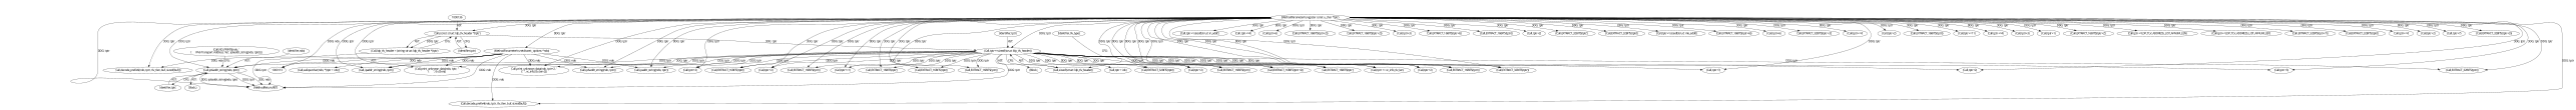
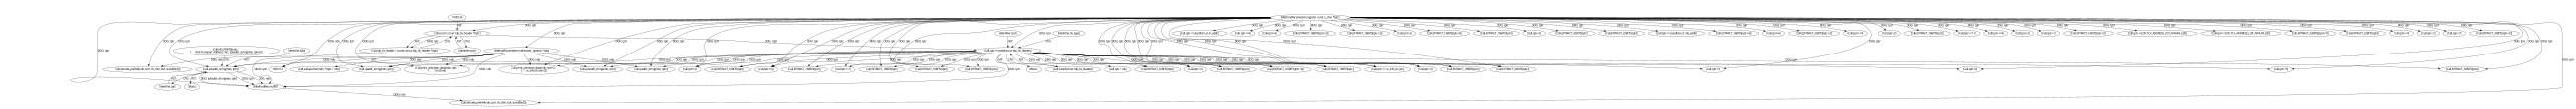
  digraph {
    fontname="Open Sans"
    node [fontname="Open Sans"]
    edge [fontname="Open Sans"]
    n1 [label="(Call,ip6addr_string(ndo, tptr))"]
    n2 [label="(MethodReturn,RET)"]
    n3 [label="(Identifier,tptr)"]
    n4 [label="(Block,)"]
    n5 [label="(MethodParameterIn,netdissect_options *ndo)"]
    n6 [label="(Call,ipaddr_string(ndo, tptr))"]
    n7 [label="(Call,decode_prefix6(ndo, tptr, tlv_tlen, buf, sizeof(buf)))"]
    n8 [label="(Call,print_unknown_data(ndo, tptr, \"\n\t      \", tlv_tlen))"]
    n9 [label="(Call,print_unknown_data(ndo, tptr+2, \"\n\t\t  \", vc_info_tlv_len-2))"]
    n10 [label="(Call,ip6addr_string(ndo, tptr))"]
    n11 [label="(Call,decode_prefix4(ndo, tptr, tlv_tlen, buf, sizeof(buf)))"]
    n12 [label="(Call,safeputchar(ndo, *(tptr + idx)))"]
    n13 [label="(Call,ipaddr_string(ndo, tptr))"]
    1000113
    n15 [label="(Call,tptr+=sizeof(struct ldp_tlv_header))"]
    n16 [label="(Call,tptr+2)"]
    n17 [label="(Call,tptr+2)"]
    n18 [label="(Call,EXTRACT_16BITS(tptr))"]
    n19 [label="(Call,tptr += vc_info_tlv_len)"]
    n20 [label="(Call,EXTRACT_16BITS(tptr))"]
    n21 [label="(Call,tptr+3)"]
    n22 [label="(Call,EXTRACT_32BITS(tptr))"]
    n23 [label="(Call,EXTRACT_16BITS(tptr))"]
    n24 [label="(Call,tptr+=1)"]
    n25 [label="(Call,sizeof(struct ldp_tlv_header))"]
    n26 [label="(Block,)"]
    n27 [label="(Call,EXTRACT_16BITS(tptr))"]
    n28 [label="(Call,tptr + idx)"]
    n29 [label="(Call,EXTRACT_16BITS(tptr))"]
    n30 [label="(Call,EXTRACT_16BITS(tptr))"]
    n31 [label="(Call,EXTRACT_32BITS(tptr))"]
    n32 [label="(Call,tptr+2)"]
    n33 [label="(Call,EXTRACT_16BITS(tptr))"]
    n34 [label="(Call,EXTRACT_16BITS(tptr))"]
    n35 [label="(Call,EXTRACT_16BITS(tptr+2))"]
    n36 [label="(Call,tptr+2)"]
    n37 [label="(Call,EXTRACT_32BITS(tptr))"]
    n38 [label="(Call,tptr+2)"]
    n39 [label="(Call,tptr+3)"]
    n40 [label="(Call,(const struct ldp_tlv_header *)tptr)"]
    n41 [label="(Identifier,tptr)"]
-   n42 [label="(Call,ldp_tlv_header = (string struct ldp_tlv_header *)tptr)"]
+   n42 [label="(Call,ldp_tlv_header = (const struct ldp_tlv_header *)tptr)"]
    n43 [label="(MethodParameterIn,register const u_char *tptr)"]
    n44 [label="(Call,tptr+=sizeof(struct in_addr))"]
    n45 [label="(Call,tptr+=4)"]
    n46 [label="(Call,tptr+6)"]
    n47 [label="(Call,EXTRACT_16BITS(tptr+2))"]
    n48 [label="(Call,EXTRACT_16BITS(tptr+2))"]
    n49 [label="(Call,tptr+3)"]
    n50 [label="(Call,EXTRACT_16BITS(tptr+6))"]
    n51 [label="(Call,EXTRACT_16BITS(tptr))"]
    n52 [label="(Call,tptr+2)"]
    n53 [label="(Call,EXTRACT_32BITS(tptr))"]
    n54 [label="(Call,EXTRACT_32BITS(tptr))"]
    n55 [label="(Call,tptr+=sizeof(struct in6_addr))"]
    n56 [label="(Call,EXTRACT_16BITS(tptr+6))"]
    n57 [label="(Call,tptr+6)"]
    n58 [label="(Call,EXTRACT_32BITS(tptr+3))"]
    n59 [label="(Call,tptr+=4)"]
    n60 [label="(Call,tptr+2)"]
    n61 [label="(Call,EXTRACT_16BITS(tptr))"]
    n62 [label="(Call,tptr+=11)"]
    n63 [label="(Call,tptr+=4)"]
    n64 [label="(Call,tptr+3)"]
    n65 [label="(Call,tptr+1)"]
    n66 [label="(Call,EXTRACT_16BITS(tptr+2))"]
    n67 [label="(Call,tptr+=LDP_TLV_ADDRESS_LIST_AFNUM_LEN)"]
    n68 [label="(Call,tptr+=LDP_TLV_ADDRESS_LIST_AFNUM_LEN)"]
    n69 [label="(Call,EXTRACT_32BITS(tptr+7))"]
    n70 [label="(Call,EXTRACT_32BITS(tptr))"]
    n71 [label="(Call,tptr+=4)"]
    n72 [label="(Call,tptr+2)"]
    n73 [label="(Call,tptr+7)"]
    n74 [label="(Call,EXTRACT_32BITS(tptr+3))"]
    n75 [label="(Call,ND_PRINT((ndo, \"\n\t      IPv6 Transport Address: %s\", ip6addr_string(ndo, tptr))))"]
    n76 [label="(Identifier,tptr)"]
    n77 [label="(Identifier,tlv_type)"]
    n78 [label="(Identifier,ndo)"]
    1000136
    n1 -> n2 [label="DDG: tptr"]
    n1 -> n2 [label="DDG: ndo"]
    n1 -> n2 [label="DDG: ip6addr_string(ndo, tptr)"]
    n1 -> n3 [label="CFG: "]
    n1 -> n4 [label="AST: "]
    n3 -> n1 [label="AST: "]
    n5 -> n1 [label="DDG: ndo"]
    n5 -> n2 [label="DDG: ndo"]
    n5 -> n6 [label="DDG: ndo"]
    n5 -> n7 [label="DDG: ndo"]
    n5 -> n8 [label="DDG: ndo"]
    n5 -> n9 [label="DDG: ndo"]
    n5 -> n10 [label="DDG: ndo"]
-   n5 -> n11 [label="DDG: ndo"]
+   n2 -> n11 [label="DDG: ndo"]
    n5 -> n12 [label="DDG: ndo"]
    n5 -> n13 [label="DDG: ndo"]
    n5 -> 1000113 [label="AST: "]
    n15 -> n1 [label="DDG: tptr"]
    n15 -> n2 [label="DDG: tptr"]
    n15 -> n6 [label="DDG: tptr"]
    n15 -> n8 [label="DDG: tptr"]
    n15 -> n9 [label="DDG: tptr"]
    n15 -> n10 [label="DDG: tptr"]
    n15 -> n13 [label="DDG: tptr"]
    n15 -> n16 [label="DDG: tptr"]
    n15 -> n17 [label="DDG: tptr"]
    n15 -> n18 [label="DDG: tptr"]
    n15 -> n19 [label="DDG: tptr"]
    n15 -> n20 [label="DDG: tptr"]
    n15 -> n21 [label="DDG: tptr"]
    n15 -> n22 [label="DDG: tptr"]
    n15 -> n23 [label="DDG: tptr"]
    n15 -> n24 [label="DDG: tptr"]
    n15 -> n25 [label="CFG: "]
    n15 -> n26 [label="AST: "]
    n15 -> n27 [label="DDG: tptr"]
    n15 -> n28 [label="DDG: tptr"]
    n15 -> n29 [label="DDG: tptr"]
    n15 -> n30 [label="DDG: tptr"]
    n15 -> n31 [label="DDG: tptr"]
    n15 -> n32 [label="DDG: tptr"]
    n15 -> n33 [label="DDG: tptr"]
    n15 -> n34 [label="DDG: tptr"]
    n15 -> n35 [label="DDG: tptr"]
    n15 -> n36 [label="DDG: tptr"]
    n15 -> n37 [label="DDG: tptr"]
    n15 -> n38 [label="DDG: tptr"]
    n15 -> n39 [label="DDG: tptr"]
    n25 -> n15 [label="AST: "]
    n40 -> n15 [label="DDG: tptr"]
    n40 -> n41 [label="CFG: "]
    n40 -> n42 [label="AST: "]
    n40 -> n42 [label="DDG: tptr"]
    n41 -> n40 [label="AST: "]
    n42 -> n2 [label="DDG: tptr"]
    n42 -> n40 [label="CFG: "]
    n43 -> n1 [label="DDG: tptr"]
    n43 -> n2 [label="DDG: tptr"]
    n43 -> n5 [label="DDG: tptr"]
    n43 -> n6 [label="DDG: tptr"]
    n43 -> n7 [label="DDG: tptr"]
    n43 -> n8 [label="DDG: tptr"]
    n43 -> n9 [label="DDG: tptr"]
    n43 -> n10 [label="DDG: tptr"]
    n43 -> n11 [label="DDG: tptr"]
    n43 -> n13 [label="DDG: tptr"]
    n43 -> 1000113 [label="DDG: ndo"]
    n43 -> n15 [label="DDG: tptr"]
    n43 -> n16 [label="DDG: tptr"]
    n43 -> n17 [label="DDG: tptr"]
    n43 -> n18 [label="DDG: tptr"]
    n43 -> n19 [label="DDG: tptr"]
    n43 -> n20 [label="DDG: tptr"]
    n43 -> n21 [label="DDG: tptr"]
    n43 -> n22 [label="DDG: tptr"]
    n43 -> n23 [label="DDG: tptr"]
    n43 -> n24 [label="DDG: tptr"]
    n43 -> n27 [label="DDG: tptr"]
    n43 -> n29 [label="DDG: tptr"]
    n43 -> n30 [label="DDG: tptr"]
    n43 -> n31 [label="DDG: tptr"]
    n43 -> n32 [label="DDG: tptr"]
    n43 -> n33 [label="DDG: tptr"]
    n43 -> n34 [label="DDG: tptr"]
    n43 -> n35 [label="DDG: tptr"]
    n43 -> n36 [label="DDG: tptr"]
    n43 -> n37 [label="DDG: tptr"]
    n43 -> n38 [label="DDG: tptr"]
    n43 -> n39 [label="DDG: tptr"]
    n43 -> n40 [label="DDG: tptr"]
    n43 -> n44 [label="DDG: tptr"]
    n43 -> n45 [label="DDG: tptr"]
    n43 -> n46 [label="DDG: tptr"]
    n43 -> n47 [label="DDG: tptr"]
    n43 -> n48 [label="DDG: tptr"]
    n43 -> n49 [label="DDG: tptr"]
    n43 -> n50 [label="DDG: tptr"]
    n43 -> n51 [label="DDG: tptr"]
    n43 -> n52 [label="DDG: tptr"]
    n43 -> n53 [label="DDG: tptr"]
    n43 -> n54 [label="DDG: tptr"]
    n43 -> n55 [label="DDG: tptr"]
    n43 -> n56 [label="DDG: tptr"]
    n43 -> n57 [label="DDG: tptr"]
    n43 -> n58 [label="DDG: tptr"]
    n43 -> n59 [label="DDG: tptr"]
    n43 -> n60 [label="DDG: tptr"]
    n43 -> n61 [label="DDG: tptr"]
    n43 -> n62 [label="DDG: tptr"]
    n43 -> n63 [label="DDG: tptr"]
    n43 -> n64 [label="DDG: tptr"]
    n43 -> n65 [label="DDG: tptr"]
    n43 -> n66 [label="DDG: tptr"]
    n43 -> n67 [label="DDG: tptr"]
    n43 -> n68 [label="DDG: tptr"]
    n43 -> n69 [label="DDG: tptr"]
    n43 -> n70 [label="DDG: tptr"]
    n43 -> n71 [label="DDG: tptr"]
    n43 -> n72 [label="DDG: tptr"]
    n43 -> n73 [label="DDG: tptr"]
    n43 -> n74 [label="DDG: tptr"]
    n75 -> n1 [label="CFG: "]
    n76 -> n15 [label="AST: "]
-   n77 -> n25 [label="CFG: "]
+   n77 -> n15 [label="CFG: "]
    n78 -> n1 [label="AST: "]
    1000136 -> n40 [label="AST: "]
  }
